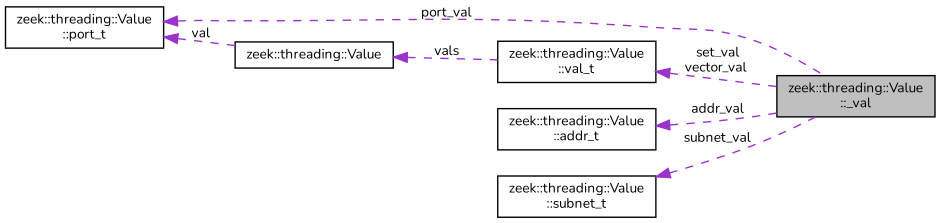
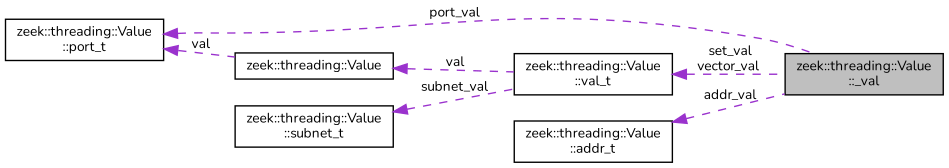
  digraph {
    fontname=Nunito
    rankdir=LR
    node [color=black fillcolor=white fontname=Nunito fontsize=10 shape=record style=filled]
    edge [color=darkorchid3 dir=back fontname=Nunito fontsize=10 labelfontname=Helvetica labelfontsize=10 style=dashed]
    n1 [fillcolor=grey75 fontcolor=black height=0.2 label="zeek::threading::Value\l::_val" width=0.4]
    n2 [height=0.2 label="zeek::threading::Value" width=0.4]
    n3 [height=0.2 label="zeek::threading::Value\l::val_t" width=0.4]
    n4 [height=0.2 label="zeek::threading::Value\l::port_t" width=0.4]
    n5 [height=0.2 label="zeek::threading::Value\l::addr_t" width=0.4]
    n6 [height=0.2 label="zeek::threading::Value\l::subnet_t" width=0.4]
-   n2 -> n3 [label=" vals"]
+   n2 -> n3 [label=" val"]
    n3 -> n1 [label=" set_val\nvector_val"]
    n4 -> n1 [label=" port_val"]
    n4 -> n2 [label=" val"]
    n5 -> n1 [label=" addr_val"]
-   n6 -> n1 [label=" subnet_val"]
+   n6 -> n3 [label=" subnet_val"]
  }
